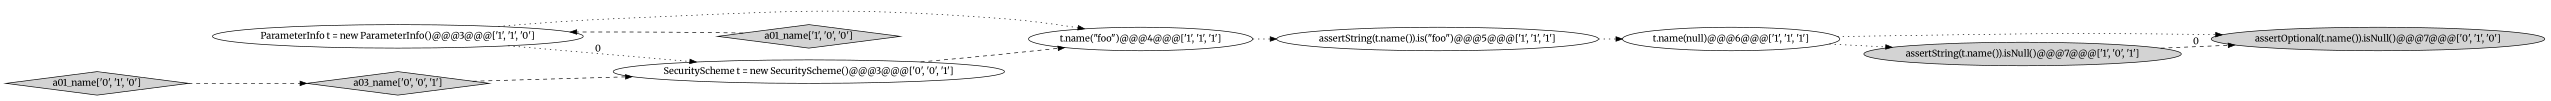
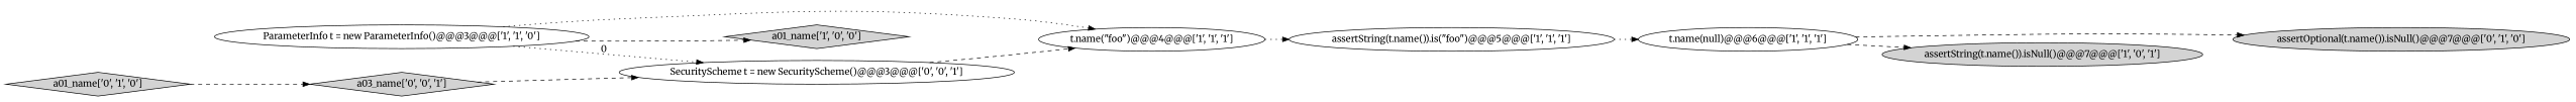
  digraph {
    fontname=Merriweather
    rankdir=LR
    node [fillcolor=lightgray fontname=Merriweather shape=ellipse style=filled]
    edge [fontname=Merriweather style=dashed]
    n1 [label="assertOptional(t.name()).isNull()@@@7@@@['0', '1', '0']"]
    n2 [label="a01_name['1', '0', '0']" shape=diamond]
    n3 [fillcolor=white label="ParameterInfo t = new ParameterInfo()@@@3@@@['1', '1', '0']"]
    n4 [fillcolor=white label="SecurityScheme t = new SecurityScheme()@@@3@@@['0', '0', '1']"]
    n5 [fillcolor=white label="t.name(\"foo\")@@@4@@@['1', '1', '1']"]
    n6 [label="assertString(t.name()).isNull()@@@7@@@['1', '0', '1']"]
    n7 [fillcolor=white label="assertString(t.name()).is(\"foo\")@@@5@@@['1', '1', '1']"]
    n8 [fillcolor=white label="t.name(null)@@@6@@@['1', '1', '1']"]
    n9 [label="a01_name['0', '1', '0']" shape=diamond]
    n10 [label="a03_name['0', '0', '1']" shape=diamond]
-   n2 -> n3
+   n3 -> n2
    n3 -> n4 [label=0 style=dotted]
    n3 -> n5 [style=dotted]
    n4 -> n5
    n5 -> n7 [style=dotted]
-   n6 -> n1 [label=0]
    n7 -> n8 [style=dotted]
-   n8 -> n1 [style=dotted]
-   n8 -> n6 [style=dotted]
+   n8 -> n1
+   n8 -> n6
    n9 -> n10
    n10 -> n4
  }
